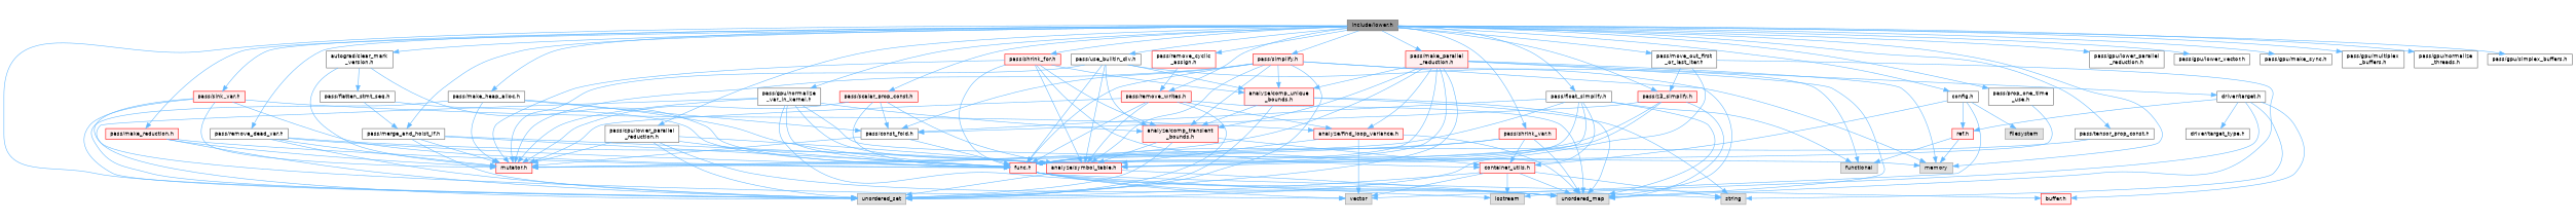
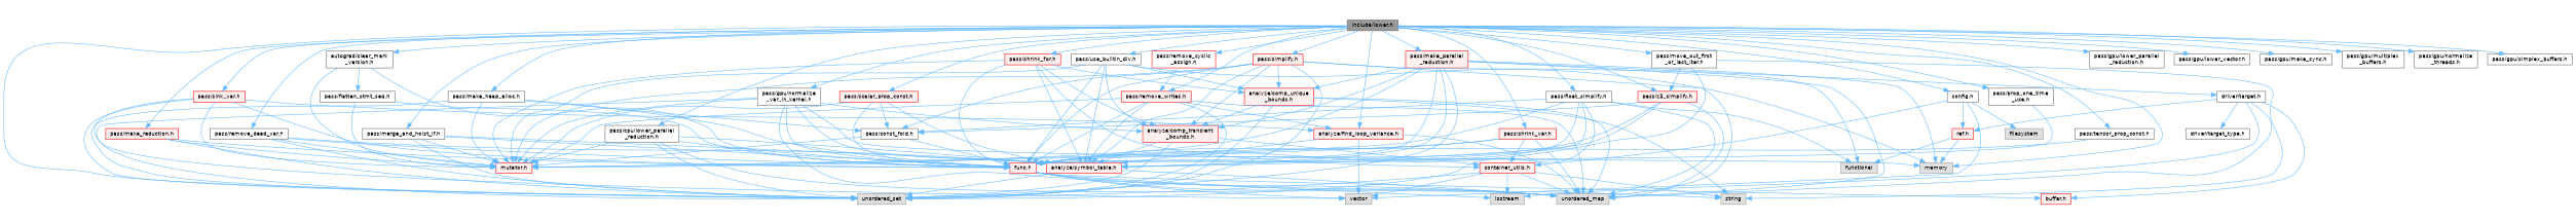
  digraph {
    node [color=grey40 fillcolor=white fontname=Helvetica fontsize=10 shape=box style=filled]
    edge [color=steelblue1 fontname=Helvetica fontsize=10 labelfontname=Helvetica labelfontsize=10 style=solid]
    n1 [color=gray40 fillcolor=grey60 fontcolor=black height=0.2 label="include/lower.h" width=0.4]
    n2 [color=grey60 fillcolor="#E0E0E0" height=0.2 label=unordered_set width=0.4]
    n3 [height=0.2 label="autograd/clear_mark\l_version.h" width=0.4]
    n4 [height=0.2 label="config.h" width=0.4]
    n5 [height=0.2 label="pass/cpu/lower_parallel\l_reduction.h" width=0.4]
    n6 [height=0.2 label="pass/float_simplify.h" width=0.4]
    n7 [height=0.2 label="pass/gpu/lower_parallel\l_reduction.h" width=0.4]
    n8 [height=0.2 label="pass/gpu/lower_vector.h" width=0.4]
    n9 [height=0.2 label="pass/gpu/make_sync.h" width=0.4]
    n10 [height=0.2 label="pass/gpu/multiplex\l_buffers.h" width=0.4]
    n11 [height=0.2 label="pass/gpu/normalize\l_threads.h" width=0.4]
    n12 [height=0.2 label="pass/gpu/normalize\l_var_in_kernel.h" width=0.4]
    n13 [height=0.2 label="pass/gpu/simplex_buffers.h" width=0.4]
    n14 [height=0.2 label="pass/make_heap_alloc.h" width=0.4]
    n15 [color=red fillcolor="#FFF0F0" height=0.2 label="pass/make_parallel\l_reduction.h" width=0.4]
    n16 [color=red fillcolor="#FFF0F0" height=0.2 label="pass/make_reduction.h" width=0.4]
    n17 [height=0.2 label="pass/merge_and_hoist_if.h" width=0.4]
    n18 [height=0.2 label="pass/move_out_first\l_or_last_iter.h" width=0.4]
    n19 [color=red fillcolor="#FFF0F0" height=0.2 label="pass/z3_simplify.h" width=0.4]
    n20 [height=0.2 label="pass/prop_one_time\l_use.h" width=0.4]
    n21 [color=red height=0.2 label="pass/remove_cyclic\l_assign.h" width=0.4]
    n22 [color=red fillcolor="#FFF0F0" height=0.2 label="pass/remove_writes.h" width=0.4]
    n23 [height=0.2 label="pass/remove_dead_var.h" width=0.4]
    n24 [color=red fillcolor="#FFF0F0" height=0.2 label="pass/scalar_prop_const.h" width=0.4]
    n25 [color=red fillcolor="#FFF0F0" height=0.2 label="pass/shrink_for.h" width=0.4]
    n26 [color=red fillcolor="#FFF0F0" height=0.2 label="pass/shrink_var.h" width=0.4]
    n27 [color=red fillcolor="#FFF0F0" height=0.2 label="pass/simplify.h" width=0.4]
    n28 [color=red fillcolor="#FFF0F0" height=0.2 label="pass/sink_var.h" width=0.4]
    n29 [height=0.2 label="pass/tensor_prop_const.h" width=0.4]
    n30 [height=0.2 label="pass/use_builtin_div.h" width=0.4]
    n31 [color=grey60 fillcolor="#E0E0E0" height=0.2 label=memory width=0.4]
    n32 [color=red fillcolor="#FFF0F0" height=0.2 label="func.h" width=0.4]
    n33 [color=red fillcolor="#FFF0F0" height=0.2 label="mutator.h" width=0.4]
    n34 [height=0.2 label="pass/flatten_stmt_seq.h" width=0.4]
    n35 [color=grey60 fillcolor="#E0E0E0" height=0.2 label=vector width=0.4]
    n36 [color=grey60 fillcolor="#E0E0E0" height=0.2 label=filesystem width=0.4]
    n37 [color=red fillcolor="#FFF0F0" height=0.2 label="container_utils.h" width=0.4]
    n38 [color=red fillcolor="#FFF0F0" height=0.2 label="ref.h" width=0.4]
    n39 [height=0.2 label="driver/target.h" width=0.4]
    n40 [color=grey60 fillcolor="#E0E0E0" height=0.2 label=iostream width=0.4]
    n41 [color=grey60 fillcolor="#E0E0E0" height=0.2 label=string width=0.4]
    n42 [color=red fillcolor="#FFF0F0" height=0.2 label="buffer.h" width=0.4]
    n43 [height=0.2 label="driver/target_type.h" width=0.4]
    n44 [color=grey60 fillcolor="#E0E0E0" height=0.2 label=unordered_map width=0.4]
    n45 [color=red fillcolor="#FFF0F0" height=0.2 label="analyze/symbol_table.h" width=0.4]
    n46 [color=grey60 fillcolor="#E0E0E0" height=0.2 label=functional width=0.4]
    n47 [height=0.2 label="pass/const_fold.h" width=0.4]
    n48 [color=red fillcolor="#FFF0F0" height=0.2 label="analyze/comp_transient\l_bounds.h" width=0.4]
    n49 [color=red fillcolor="#FFF0F0" height=0.2 label="analyze/comp_unique\l_bounds.h" width=0.4]
    n50 [color=red fillcolor="#FFF0F0" height=0.2 label="analyze/find_loop_variance.h" width=0.4]
    n1 -> n2
    n1 -> n3
    n1 -> n4
    n1 -> n5
    n1 -> n6
    n1 -> n7
    n1 -> n8
    n1 -> n9
    n1 -> n10
    n1 -> n11
    n1 -> n12
    n1 -> n13
    n1 -> n14
    n1 -> n15
    n1 -> n16
    n1 -> n17
    n1 -> n18
    n1 -> n19
    n1 -> n20
    n1 -> n21
    n1 -> n22
    n1 -> n23
    n1 -> n24
    n1 -> n25
    n1 -> n26
    n1 -> n27
    n1 -> n28
    n1 -> n29
    n1 -> n30
    n1 -> n31
    n3 -> n32
    n3 -> n33
    n3 -> n34
    n4 -> n35
    n4 -> n36
    n4 -> n37
    n4 -> n38
    n5 -> n2
    n5 -> n32
    n5 -> n33
    n5 -> n44
    n5 -> n45
    n6 -> n2
    n6 -> n32
    n6 -> n33
    n6 -> n44
    n6 -> n45
    n6 -> n46
    n6 -> n47
    n12 -> n2
    n12 -> n31
    n12 -> n32
    n12 -> n33
    n12 -> n44
    n12 -> n45
    n12 -> n48
    n14 -> n2
    n14 -> n32
    n14 -> n33
    n14 -> n47
    n15 -> n2
    n15 -> n31
    n15 -> n32
    n15 -> n33
    n15 -> n39
    n15 -> n44
    n15 -> n45
    n15 -> n48
    n15 -> n49
-   n15 -> n50
+   n1 -> n50
    n16 -> n2
    n16 -> n32
    n16 -> n33
    n17 -> n2
    n17 -> n32
    n17 -> n33
    n17 -> n45
    n18 -> n19
    n18 -> n32
    n18 -> n44
    n19 -> n32
    n19 -> n44
    n19 -> n45
    n19 -> n47
    n20 -> n32
    n21 -> n22
    n22 -> n2
    n22 -> n32
    n22 -> n33
    n22 -> n44
    n22 -> n45
    n22 -> n50
    n23 -> n2
    n23 -> n32
    n23 -> n33
    n23 -> n45
    n24 -> n32
    n24 -> n33
    n24 -> n45
    n24 -> n47
    n25 -> n32
    n25 -> n33
    n25 -> n37
    n25 -> n45
    n25 -> n48
    n25 -> n49
    n26 -> n32
    n26 -> n33
    n26 -> n37
    n26 -> n44
    n27 -> n2
    n27 -> n32
    n27 -> n33
    n27 -> n44
    n27 -> n45
    n27 -> n46
    n27 -> n47
    n27 -> n48
    n27 -> n49
    n28 -> n2
    n28 -> n32
    n28 -> n33
    n28 -> n35
    n28 -> n50
    n29 -> n32
    n30 -> n31
    n30 -> n32
    n30 -> n33
    n30 -> n45
    n30 -> n48
    n30 -> n49
    n32 -> n35
    n32 -> n40
    n32 -> n41
    n32 -> n42
    n32 -> n44
    n34 -> n32
-   n34 -> n17
+   n34 -> n33
    n37 -> n2
    n37 -> n35
    n37 -> n40
    n37 -> n41
    n37 -> n44
    n38 -> n31
    n38 -> n46
    n39 -> n38
    n39 -> n40
    n39 -> n41
    n39 -> n42
    n39 -> n43
    n45 -> n2
    n45 -> n44
    n47 -> n32
    n47 -> n33
    n48 -> n2
    n48 -> n37
    n48 -> n45
    n49 -> n2
    n49 -> n41
    n49 -> n44
    n49 -> n48
    n50 -> n35
    n50 -> n44
    n50 -> n45
  }
